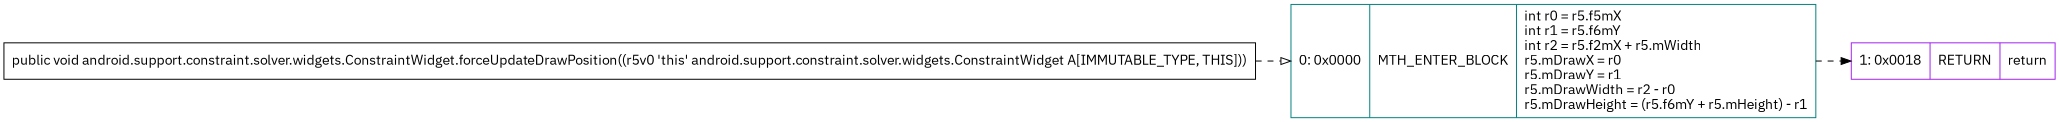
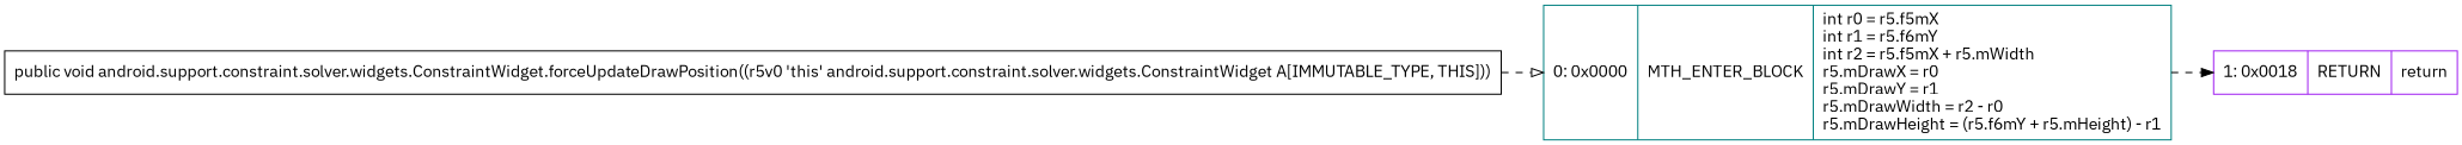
  digraph {
    rankdir=LR
    fontname="IBM Plex Sans"
    node [shape=record fontname="IBM Plex Sans"]
    edge [style=dashed fontname="IBM Plex Sans"]
-   n1 [label="{0\:\ 0x0000|MTH_ENTER_BLOCK\l|int r0 = r5.f5mX\lint r1 = r5.f6mY\lint r2 = r5.f2mX + r5.mWidth\lr5.mDrawX = r0\lr5.mDrawY = r1\lr5.mDrawWidth = r2 \- r0\lr5.mDrawHeight = (r5.f6mY + r5.mHeight) \- r1\l}" color=teal]
+   n1 [label="{0\:\ 0x0000|MTH_ENTER_BLOCK\l|int r0 = r5.f5mX\lint r1 = r5.f6mY\lint r2 = r5.f5mX + r5.mWidth\lr5.mDrawX = r0\lr5.mDrawY = r1\lr5.mDrawWidth = r2 \- r0\lr5.mDrawHeight = (r5.f6mY + r5.mHeight) \- r1\l}" color=teal]
    n2 [label="{1\:\ 0x0018|RETURN\l|return\l}" color=purple]
    n3 [label="{public void android.support.constraint.solver.widgets.ConstraintWidget.forceUpdateDrawPosition((r5v0 'this' android.support.constraint.solver.widgets.ConstraintWidget A[IMMUTABLE_TYPE, THIS])) }" color=black]
    n1 -> n2 [arrowhead=normal]
    n3 -> n1 [arrowhead=onormal]
  }
